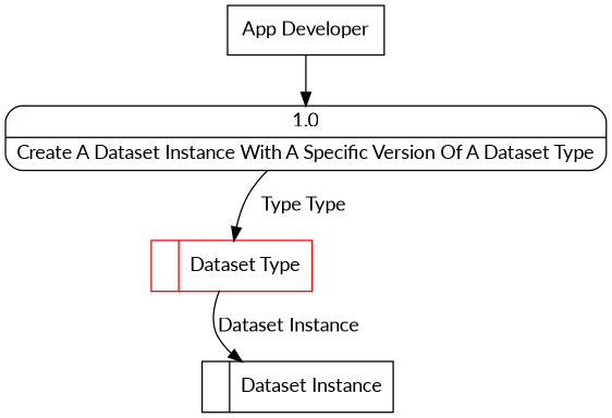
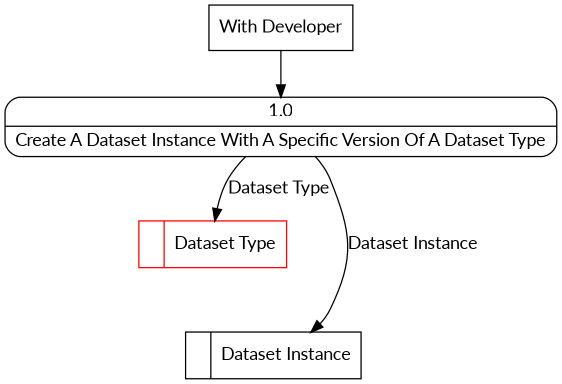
  digraph {
    fontname=Lato
    node [fontname=Lato shape=record]
    edge [fontname=Lato]
    n1 [color=red label="<f0>  |<f1> Dataset Type "]
    n2 [color=black label="<f0>  |<f1> Dataset Instance "]
-   n3 [label="App Developer" shape=box]
+   n3 [label="With Developer" shape=box]
    n4 [label="{<f0> 1.0|<f1> Create A Dataset Instance With A Specific Version Of A Dataset Type }" shape=Mrecord]
    n3 -> n4
-   n4 -> n1 [label="Type Type"]
-   n1 -> n2 [label="Dataset Instance"]
+   n4 -> n1 [label="Dataset Type"]
+   n4 -> n2 [label="Dataset Instance"]
  }
